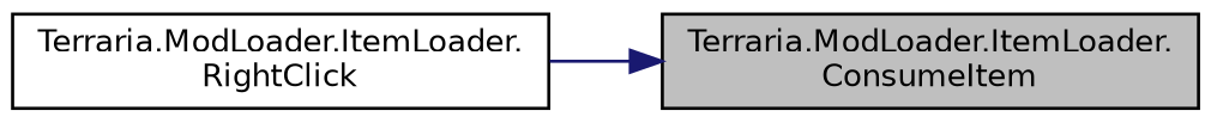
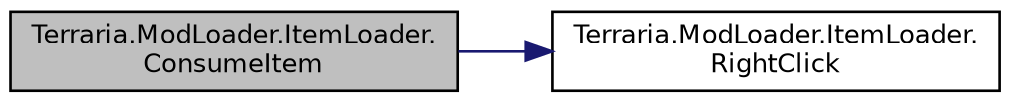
  digraph {
    rankdir=RL
    node [color=black fontname=Helvetica fontsize=10 shape=record style=filled]
    n1 [fillcolor=grey75 fontcolor=black height=0.2 label="Terraria.ModLoader.ItemLoader.\lConsumeItem" width=0.4]
    n2 [fillcolor=white height=0.2 label="Terraria.ModLoader.ItemLoader.\lRightClick" width=0.4]
-   n1 -> n2 [color=midnightblue dir=back fontname=Helvetica fontsize=10 labelfontname=Helvetica labelfontsize=10 style=solid]
+   n2 -> n1 [color=midnightblue dir=back fontname=Helvetica fontsize=10 labelfontname=Helvetica labelfontsize=10 style=solid]
  }
